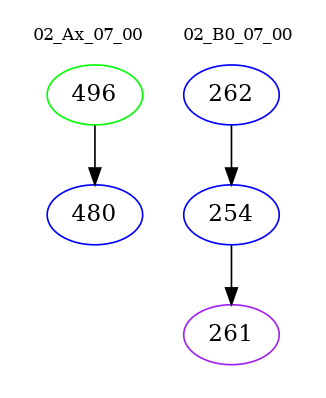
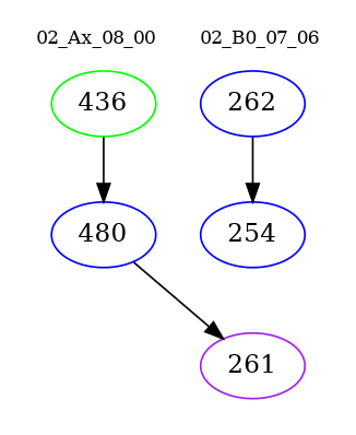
  digraph {
    node [color=blue]
    edge [color=black]
-   n1 [color=green label=496]
+   n1 [color=green label=436]
    n2 [label=480]
    n3 [label=262]
    n4 [label=254]
    n5 [color=purple label=261]
    subgraph cluster_1 {
      color=white
      fontsize=10
-     label="02_Ax_07_00"
+     label="02_Ax_08_00"
      n1
      n2
    }
    subgraph cluster_2 {
      color=white
      fontsize=10
-     label="02_B0_07_00"
+     label="02_B0_07_06"
      n3
      n4
      n5
    }
    n1 -> n2
    n3 -> n4
-   n4 -> n5
+   n2 -> n5
  }
